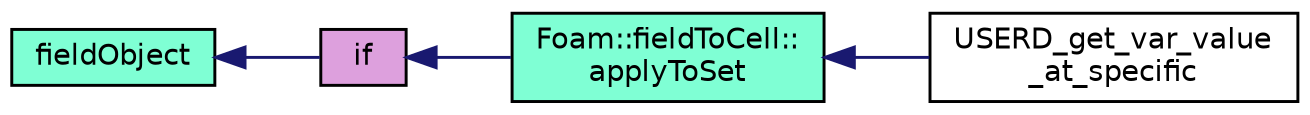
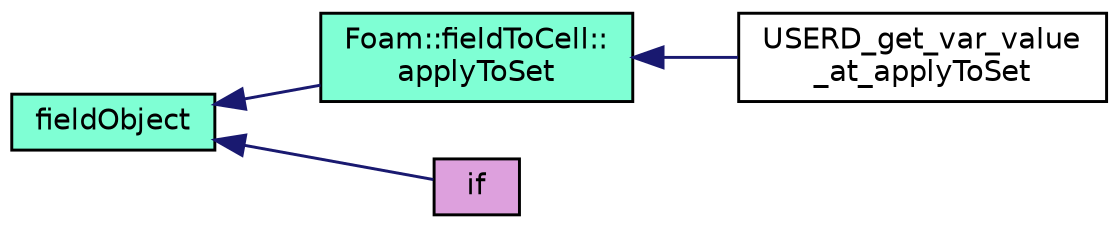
  digraph {
    rankdir=LR
    node [color=black fillcolor=aquamarine fontname=Helvetica fontsize=10 shape=record style=filled]
    edge [color=midnightblue dir=back fontname=Helvetica fontsize=10 labelfontname=Helvetica labelfontsize=10 style=solid]
    n1 [fontcolor=black height=0.2 label=fieldObject width=0.4]
    n2 [height=0.2 label="Foam::fieldToCell::\lapplyToSet" width=0.4]
    n3 [fillcolor=plum height=0.2 label=if width=0.4]
-   n4 [fillcolor=white height=0.2 label="USERD_get_var_value\l_at_specific" width=0.4]
-   n3 -> n2
+   n4 [fillcolor=white height=0.2 label="USERD_get_var_value\l_at_applyToSet" width=0.4]
+   n1 -> n2
    n1 -> n3
    n2 -> n4
  }
